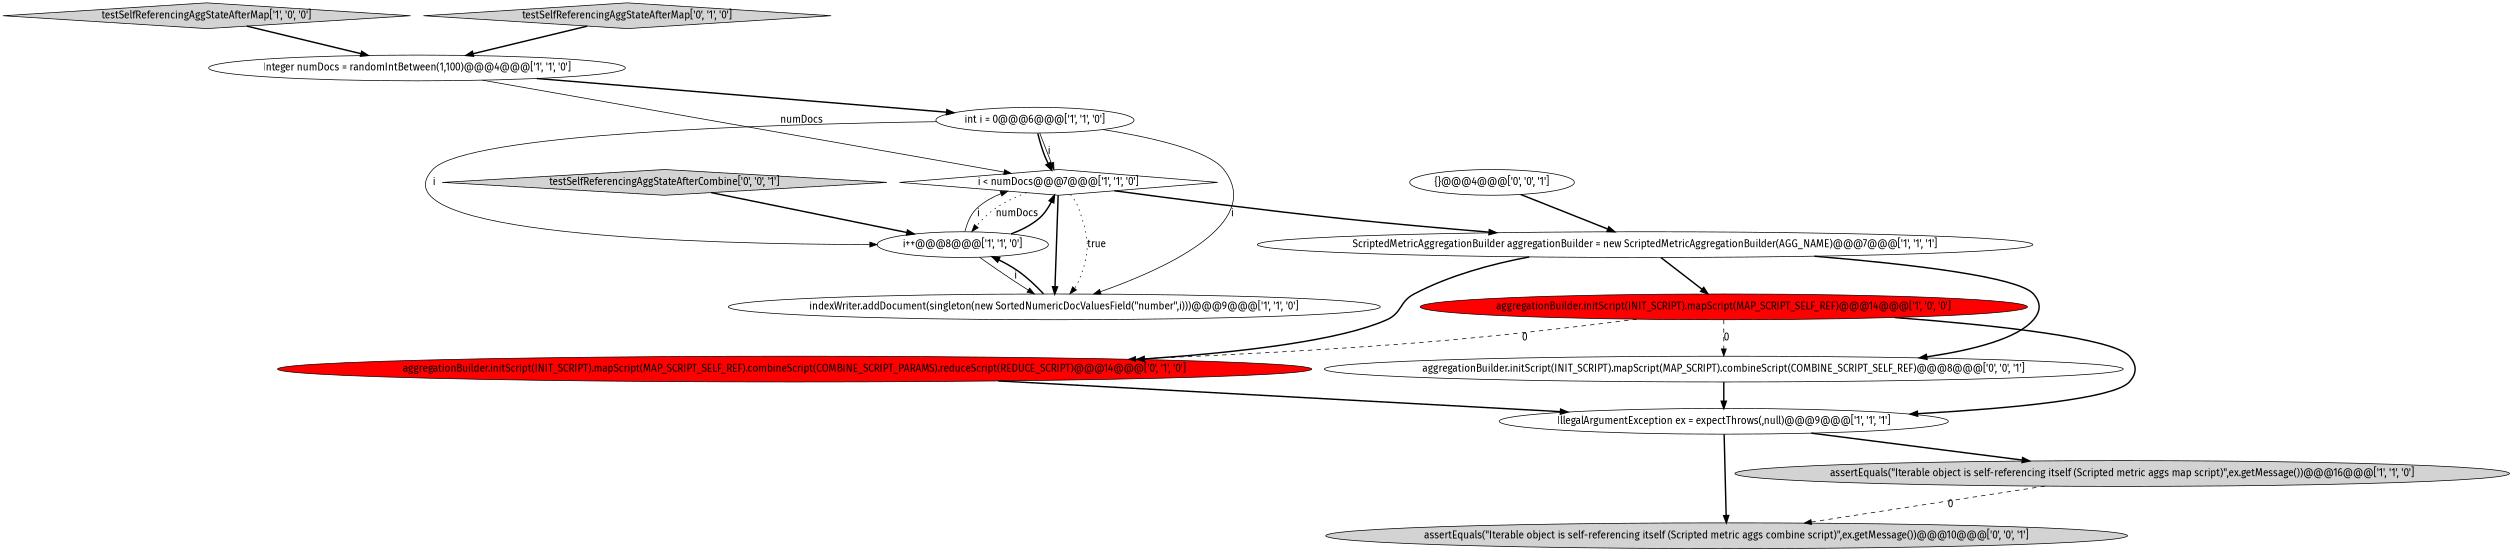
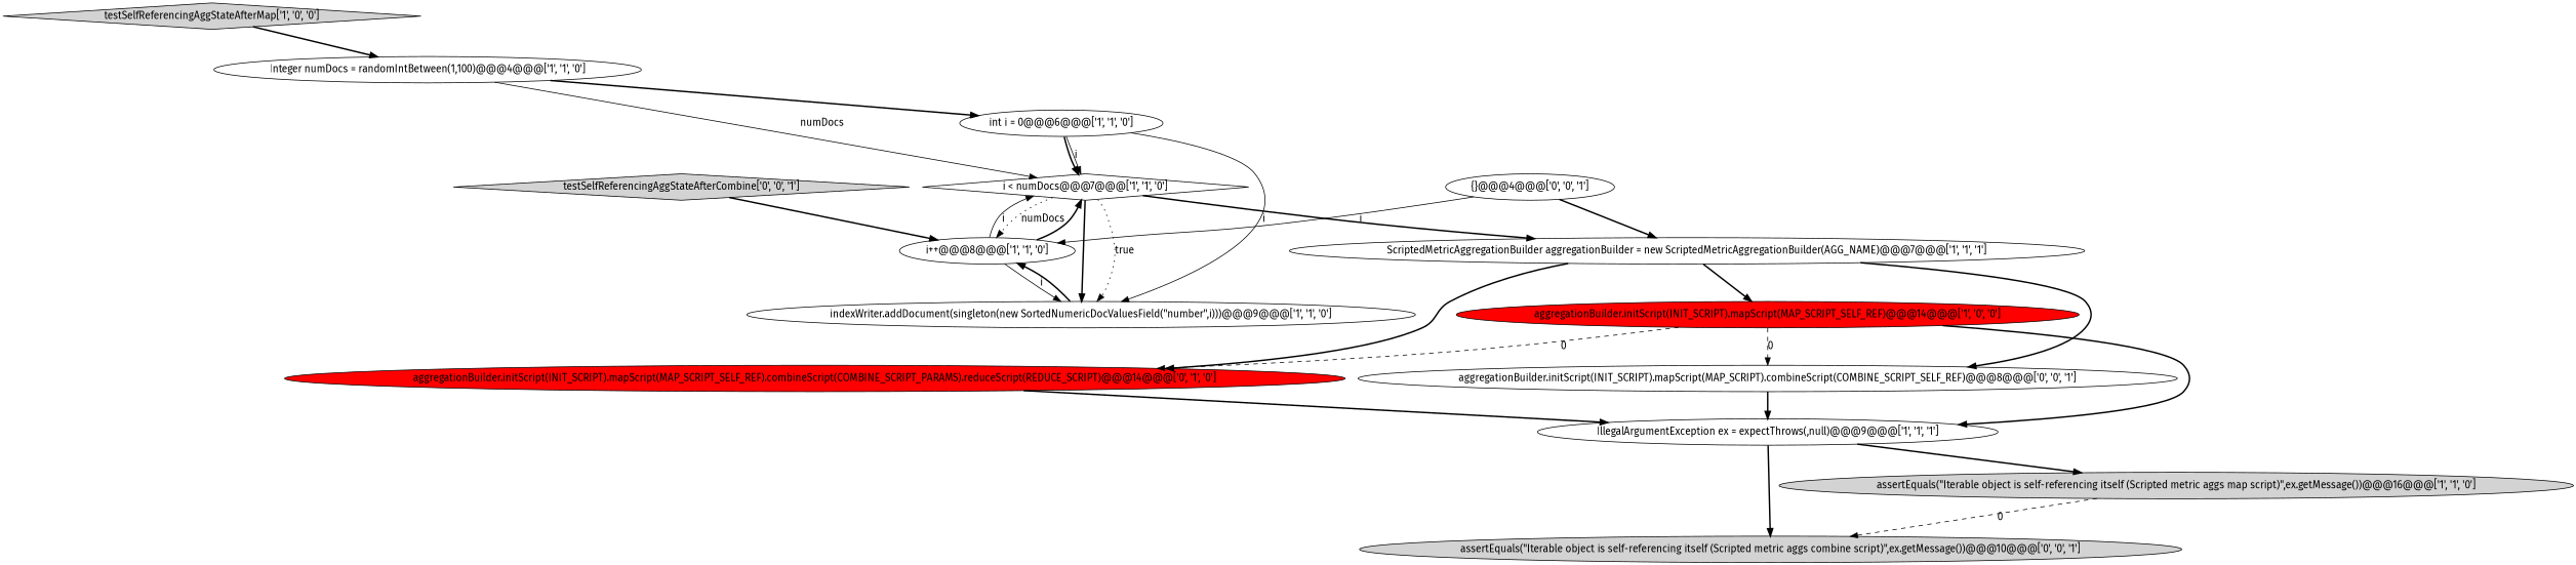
  digraph {
    fontname="Fira Sans"
    node [fillcolor=white fontname="Fira Sans" shape=ellipse style=filled]
    edge [fontname="Fira Sans" style=bold]
    n1 [fillcolor=lightgray label="testSelfReferencingAggStateAfterMap['1', '0', '0']" shape=diamond]
    n2 [label="Integer numDocs = randomIntBetween(1,100)@@@4@@@['1', '1', '0']"]
    n3 [label="i < numDocs@@@7@@@['1', '1', '0']" shape=diamond]
    n4 [label="int i = 0@@@6@@@['1', '1', '0']"]
    n5 [label="i++@@@8@@@['1', '1', '0']"]
    n6 [label="ScriptedMetricAggregationBuilder aggregationBuilder = new ScriptedMetricAggregationBuilder(AGG_NAME)@@@7@@@['1', '1', '1']"]
    n7 [label="indexWriter.addDocument(singleton(new SortedNumericDocValuesField(\"number\",i)))@@@9@@@['1', '1', '0']"]
    n8 [label="aggregationBuilder.initScript(INIT_SCRIPT).mapScript(MAP_SCRIPT).combineScript(COMBINE_SCRIPT_SELF_REF)@@@8@@@['0', '0', '1']"]
    n9 [fillcolor=red label="aggregationBuilder.initScript(INIT_SCRIPT).mapScript(MAP_SCRIPT_SELF_REF)@@@14@@@['1', '0', '0']"]
    n10 [fillcolor=red label="aggregationBuilder.initScript(INIT_SCRIPT).mapScript(MAP_SCRIPT_SELF_REF).combineScript(COMBINE_SCRIPT_PARAMS).reduceScript(REDUCE_SCRIPT)@@@14@@@['0', '1', '0']"]
-   n11 [fillcolor=lightgray label="testSelfReferencingAggStateAfterMap['0', '1', '0']" shape=diamond]
    n12 [label="IllegalArgumentException ex = expectThrows(,null)@@@9@@@['1', '1', '1']"]
    n13 [fillcolor=lightgray label="assertEquals(\"Iterable object is self-referencing itself (Scripted metric aggs combine script)\",ex.getMessage())@@@10@@@['0', '0', '1']"]
    n14 [fillcolor=lightgray label="assertEquals(\"Iterable object is self-referencing itself (Scripted metric aggs map script)\",ex.getMessage())@@@16@@@['1', '1', '0']"]
    n15 [fillcolor=lightgray label="testSelfReferencingAggStateAfterCombine['0', '0', '1']" shape=diamond]
    n16 [label="{}@@@4@@@['0', '0', '1']"]
    n1 -> n2
    n2 -> n3 [label=numDocs style=solid]
    n2 -> n4
    n3 -> n5 [label=numDocs style=dotted]
    n3 -> n6
    n3 -> n7 [label=true style=dotted]
    n3 -> n7
    n4 -> n3
    n4 -> n3 [label=i style=solid]
-   n4 -> n5 [label=i style=solid]
+   n16 -> n5 [label=i style=solid]
    n4 -> n7 [label=i style=solid]
    n5 -> n3
    n5 -> n3 [label=i style=solid]
    n5 -> n7 [label=i style=solid]
    n6 -> n8
    n6 -> n9
    n6 -> n10
    n7 -> n5
    n8 -> n12
    n9 -> n8 [label=0 style=dashed]
    n9 -> n10 [label=0 style=dashed]
    n9 -> n12
    n10 -> n12
-   n11 -> n2
    n12 -> n13
    n12 -> n14
    n14 -> n13 [label=0 style=dashed]
    n15 -> n5
    n16 -> n6
  }
